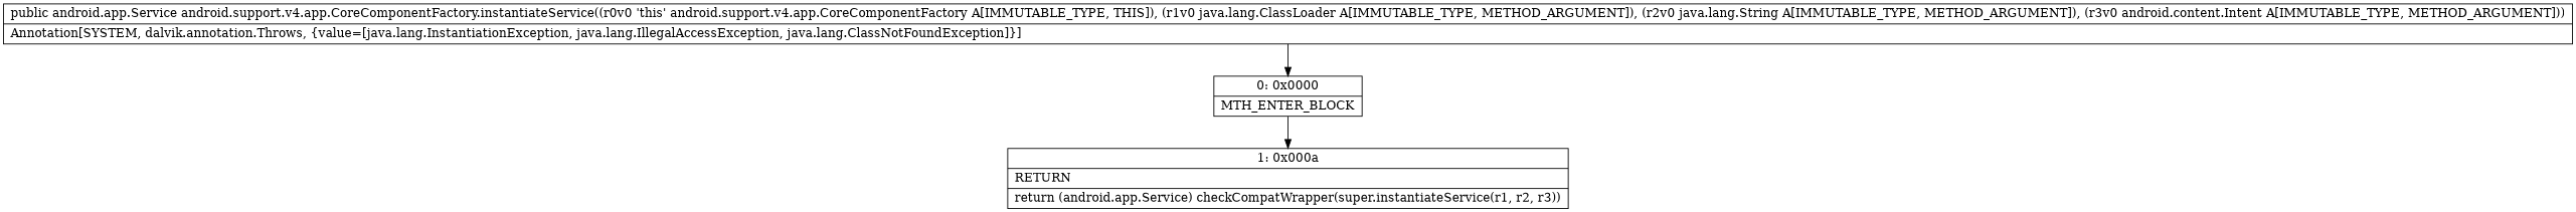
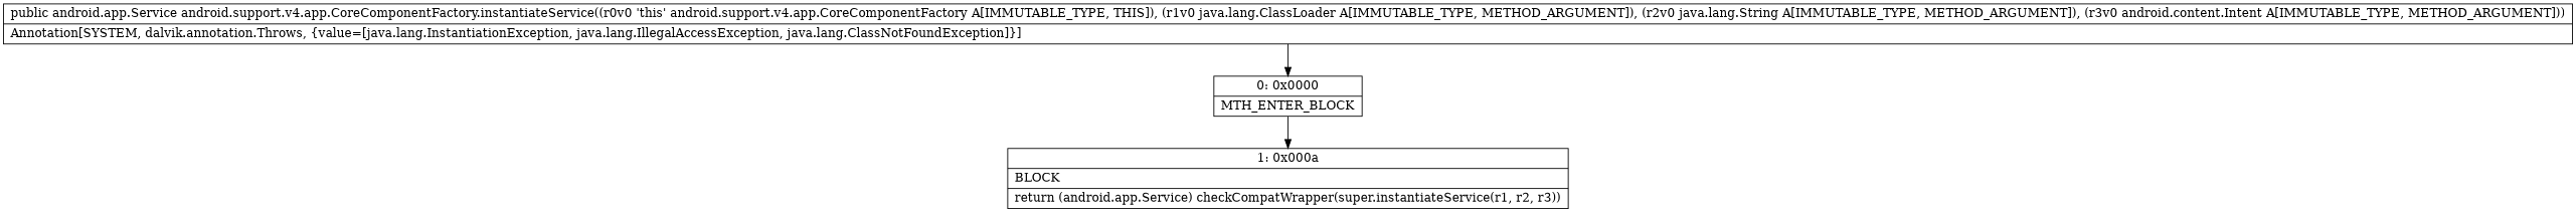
  digraph {
    node [shape=record]
    n1 [label="{0\:\ 0x0000|MTH_ENTER_BLOCK\l}"]
-   n2 [label="{1\:\ 0x000a|RETURN\l|return (android.app.Service) checkCompatWrapper(super.instantiateService(r1, r2, r3))\l}"]
+   n2 [label="{1\:\ 0x000a|BLOCK\l|return (android.app.Service) checkCompatWrapper(super.instantiateService(r1, r2, r3))\l}"]
    n3 [label="{public android.app.Service android.support.v4.app.CoreComponentFactory.instantiateService((r0v0 'this' android.support.v4.app.CoreComponentFactory A[IMMUTABLE_TYPE, THIS]), (r1v0 java.lang.ClassLoader A[IMMUTABLE_TYPE, METHOD_ARGUMENT]), (r2v0 java.lang.String A[IMMUTABLE_TYPE, METHOD_ARGUMENT]), (r3v0 android.content.Intent A[IMMUTABLE_TYPE, METHOD_ARGUMENT]))  | Annotation[SYSTEM, dalvik.annotation.Throws, \{value=[java.lang.InstantiationException, java.lang.IllegalAccessException, java.lang.ClassNotFoundException]\}]\l}"]
    n1 -> n2
    n3 -> n1
  }
